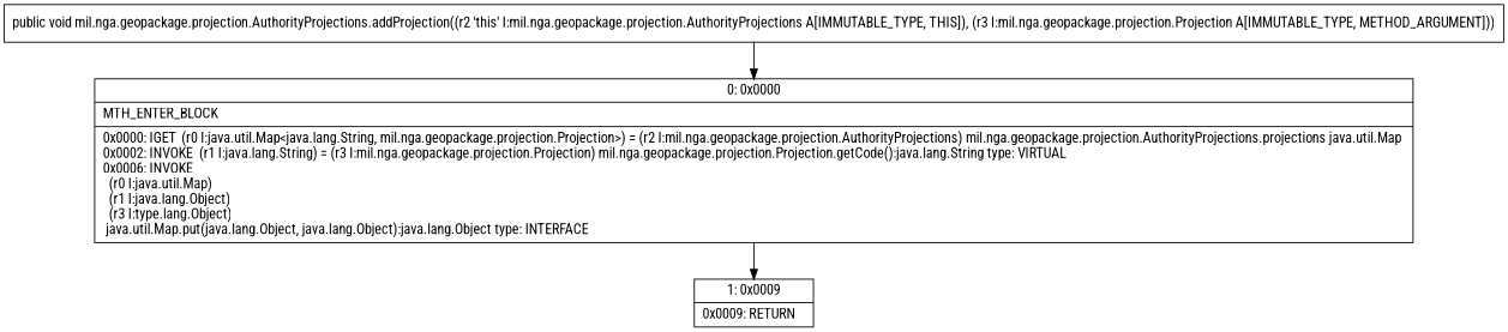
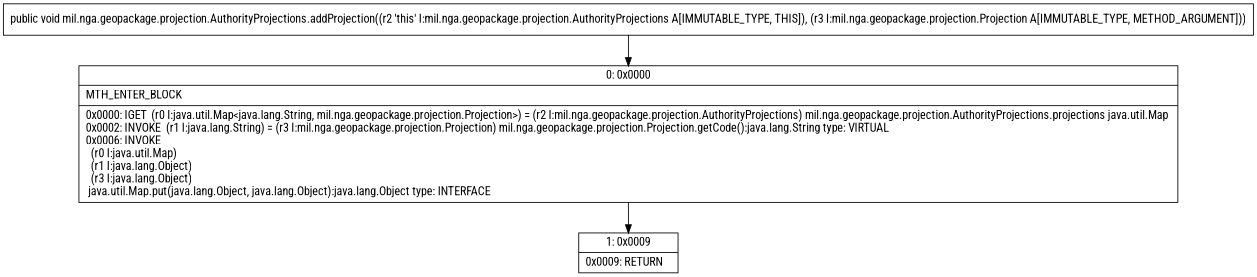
  digraph {
    fontname="Roboto Condensed"
    node [shape=record fontname="Roboto Condensed"]
    edge [fontname="Roboto Condensed"]
-   n1 [label="{0\:\ 0x0000|MTH_ENTER_BLOCK\l|0x0000: IGET  (r0 I:java.util.Map\<java.lang.String, mil.nga.geopackage.projection.Projection\>) = (r2 I:mil.nga.geopackage.projection.AuthorityProjections) mil.nga.geopackage.projection.AuthorityProjections.projections java.util.Map \l0x0002: INVOKE  (r1 I:java.lang.String) = (r3 I:mil.nga.geopackage.projection.Projection) mil.nga.geopackage.projection.Projection.getCode():java.lang.String type: VIRTUAL \l0x0006: INVOKE  \l  (r0 I:java.util.Map)\l  (r1 I:java.lang.Object)\l  (r3 I:type.lang.Object)\l java.util.Map.put(java.lang.Object, java.lang.Object):java.lang.Object type: INTERFACE \l}"]
+   n1 [label="{0\:\ 0x0000|MTH_ENTER_BLOCK\l|0x0000: IGET  (r0 I:java.util.Map\<java.lang.String, mil.nga.geopackage.projection.Projection\>) = (r2 I:mil.nga.geopackage.projection.AuthorityProjections) mil.nga.geopackage.projection.AuthorityProjections.projections java.util.Map \l0x0002: INVOKE  (r1 I:java.lang.String) = (r3 I:mil.nga.geopackage.projection.Projection) mil.nga.geopackage.projection.Projection.getCode():java.lang.String type: VIRTUAL \l0x0006: INVOKE  \l  (r0 I:java.util.Map)\l  (r1 I:java.lang.Object)\l  (r3 I:java.lang.Object)\l java.util.Map.put(java.lang.Object, java.lang.Object):java.lang.Object type: INTERFACE \l}"]
    n2 [label="{1\:\ 0x0009|0x0009: RETURN   \l}"]
    n3 [label="{public void mil.nga.geopackage.projection.AuthorityProjections.addProjection((r2 'this' I:mil.nga.geopackage.projection.AuthorityProjections A[IMMUTABLE_TYPE, THIS]), (r3 I:mil.nga.geopackage.projection.Projection A[IMMUTABLE_TYPE, METHOD_ARGUMENT])) }"]
    n1 -> n2
    n3 -> n1
  }
